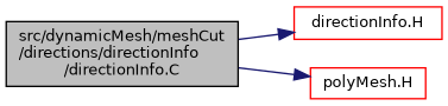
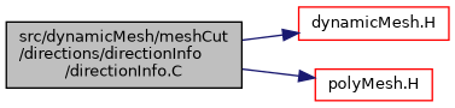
  digraph {
    rankdir=LR
    node [color=red fontname=Helvetica fontsize=10 shape=record]
    edge [color=midnightblue fontname=Helvetica fontsize=10 labelfontname=Helvetica labelfontsize=10 style=solid]
    n1 [color=black fillcolor=grey75 fontcolor=black height=0.2 label="src/dynamicMesh/meshCut\l/directions/directionInfo\l/directionInfo.C" style=filled width=0.4]
-   n2 [height=0.2 label="directionInfo.H" width=0.4]
+   n2 [height=0.2 label="dynamicMesh.H" width=0.4]
    n3 [height=0.2 label="polyMesh.H" width=0.4]
    n1 -> n2
    n1 -> n3
  }
